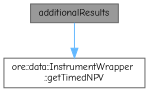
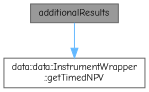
  digraph {
    rankdir=TB
    fontname="Comic Neue"
    node [fontname="Comic Neue" fontsize=10 shape=box style=filled]
    n1 [color=gray40 fillcolor=grey60 fontcolor=black height=0.2 label=additionalResults width=0.4]
-   n2 [color=grey40 fillcolor=white height=0.2 label="ore::data::InstrumentWrapper\l::getTimedNPV" width=0.4]
+   n2 [color=grey40 fillcolor=white height=0.2 label="data::data::InstrumentWrapper\l::getTimedNPV" width=0.4]
    n1 -> n2 [color=steelblue1 fontname="Comic Neue" fontsize=10 labelfontname=Helvetica labelfontsize=10 style=solid]
  }
